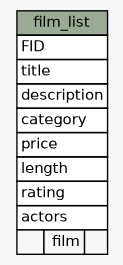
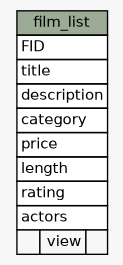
  digraph {
    bgcolor="#f7f7f7"
    fontname=Helvetica
    fontsize=11
    nodesep=0.18
    rankdir=RL
    ranksep=0.46
-   n1 [fontname=Helvetica fontsize=11 label=<     <TABLE BORDER="0" CELLBORDER="1" CELLSPACING="0" BGCOLOR="#ffffff">       <TR><TD COLSPAN="3" BGCOLOR="#9bab96" ALIGN="CENTER">film_list</TD></TR>       <TR><TD PORT="FID" COLSPAN="3" ALIGN="LEFT">FID</TD></TR>       <TR><TD PORT="title" COLSPAN="3" ALIGN="LEFT">title</TD></TR>       <TR><TD PORT="description" COLSPAN="3" ALIGN="LEFT">description</TD></TR>       <TR><TD PORT="category" COLSPAN="3" ALIGN="LEFT">category</TD></TR>       <TR><TD PORT="price" COLSPAN="3" ALIGN="LEFT">price</TD></TR>       <TR><TD PORT="length" COLSPAN="3" ALIGN="LEFT">length</TD></TR>       <TR><TD PORT="rating" COLSPAN="3" ALIGN="LEFT">rating</TD></TR>       <TR><TD PORT="actors" COLSPAN="3" ALIGN="LEFT">actors</TD></TR>       <TR><TD ALIGN="LEFT" BGCOLOR="#f7f7f7">  </TD><TD ALIGN="RIGHT" BGCOLOR="#f7f7f7">film</TD><TD ALIGN="RIGHT" BGCOLOR="#f7f7f7">  </TD></TR>     </TABLE>> shape=plaintext]
+   n1 [fontname=Helvetica fontsize=11 label=<     <TABLE BORDER="0" CELLBORDER="1" CELLSPACING="0" BGCOLOR="#ffffff">       <TR><TD COLSPAN="3" BGCOLOR="#9bab96" ALIGN="CENTER">film_list</TD></TR>       <TR><TD PORT="FID" COLSPAN="3" ALIGN="LEFT">FID</TD></TR>       <TR><TD PORT="title" COLSPAN="3" ALIGN="LEFT">title</TD></TR>       <TR><TD PORT="description" COLSPAN="3" ALIGN="LEFT">description</TD></TR>       <TR><TD PORT="category" COLSPAN="3" ALIGN="LEFT">category</TD></TR>       <TR><TD PORT="price" COLSPAN="3" ALIGN="LEFT">price</TD></TR>       <TR><TD PORT="length" COLSPAN="3" ALIGN="LEFT">length</TD></TR>       <TR><TD PORT="rating" COLSPAN="3" ALIGN="LEFT">rating</TD></TR>       <TR><TD PORT="actors" COLSPAN="3" ALIGN="LEFT">actors</TD></TR>       <TR><TD ALIGN="LEFT" BGCOLOR="#f7f7f7">  </TD><TD ALIGN="RIGHT" BGCOLOR="#f7f7f7">view</TD><TD ALIGN="RIGHT" BGCOLOR="#f7f7f7">  </TD></TR>     </TABLE>> shape=plaintext]
  }
